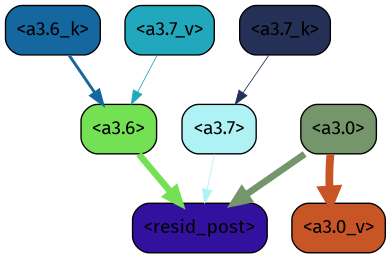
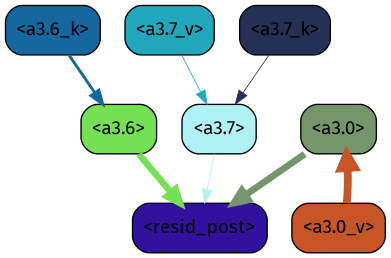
  strict digraph {
    fontname="Fira Sans"
    splines=true
    node [color=black fontname="Fira Sans" shape=box style="filled, rounded"]
    edge [fontname="Fira Sans" penwidth=0.6]
    "<a3.7>" [fillcolor="#aff2f6"]
    "<resid_post>" [fillcolor="#32119f"]
    "<a3.6>" [fillcolor="#74e053"]
    "<a3.0>" [fillcolor="#75956a"]
    "<a3.7_k>" [fillcolor="#253057"]
    "<a3.6_k>" [fillcolor="#15689f"]
    "<a3.7_v>" [fillcolor="#21a8bc"]
    "<a3.0_v>" [fillcolor="#c75525"]
    "<a3.7>" -> "<resid_post>" [color="#aff2f6"]
    "<a3.6>" -> "<resid_post>" [color="#74e053" penwidth=4.753257989883423]
    "<a3.0>" -> "<resid_post>" [color="#75956a" penwidth=4.90053927898407]
    "<a3.7_k>" -> "<a3.7>" [color="#253057"]
    "<a3.6_k>" -> "<a3.6>" [color="#15689f" penwidth=2.13908451795578]
-   "<a3.7_v>" -> "<a3.6>" [color="#21a8bc"]
-   "<a3.0>" -> "<a3.0_v>" [color="#c75525" penwidth=5.680712580680847]
+   "<a3.7_v>" -> "<a3.7>" [color="#21a8bc"]
+   "<a3.0_v>" -> "<a3.0>" [color="#c75525" penwidth=5.680712580680847]
  }
